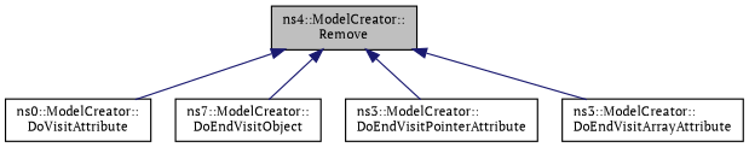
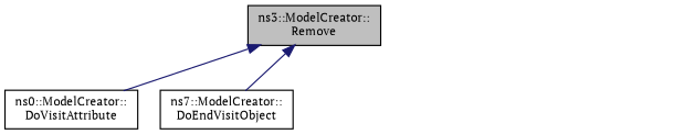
  digraph {
    fontname="PT Serif"
    rankdir=TB
    node [color=black fillcolor=white fontname="PT Serif" fontsize=10 shape=record style=filled]
    edge [color=midnightblue dir=back fontname="PT Serif" fontsize=10 labelfontname=Helvetica labelfontsize=10 style=solid]
-   n1 [fillcolor=grey75 fontcolor=black height=0.2 label="ns4::ModelCreator::\lRemove" width=0.4]
+   n1 [fillcolor=grey75 fontcolor=black height=0.2 label="ns3::ModelCreator::\lRemove" width=0.4]
    n2 [height=0.2 label="ns0::ModelCreator::\lDoVisitAttribute" width=0.4]
    n3 [height=0.2 label="ns7::ModelCreator::\lDoEndVisitObject" width=0.4]
-   n4 [height=0.2 label="ns3::ModelCreator::\lDoEndVisitPointerAttribute" width=0.4]
-   n5 [height=0.2 label="ns3::ModelCreator::\lDoEndVisitArrayAttribute" width=0.4]
    n1 -> n2
    n1 -> n3
-   n1 -> n4
-   n1 -> n5
  }
